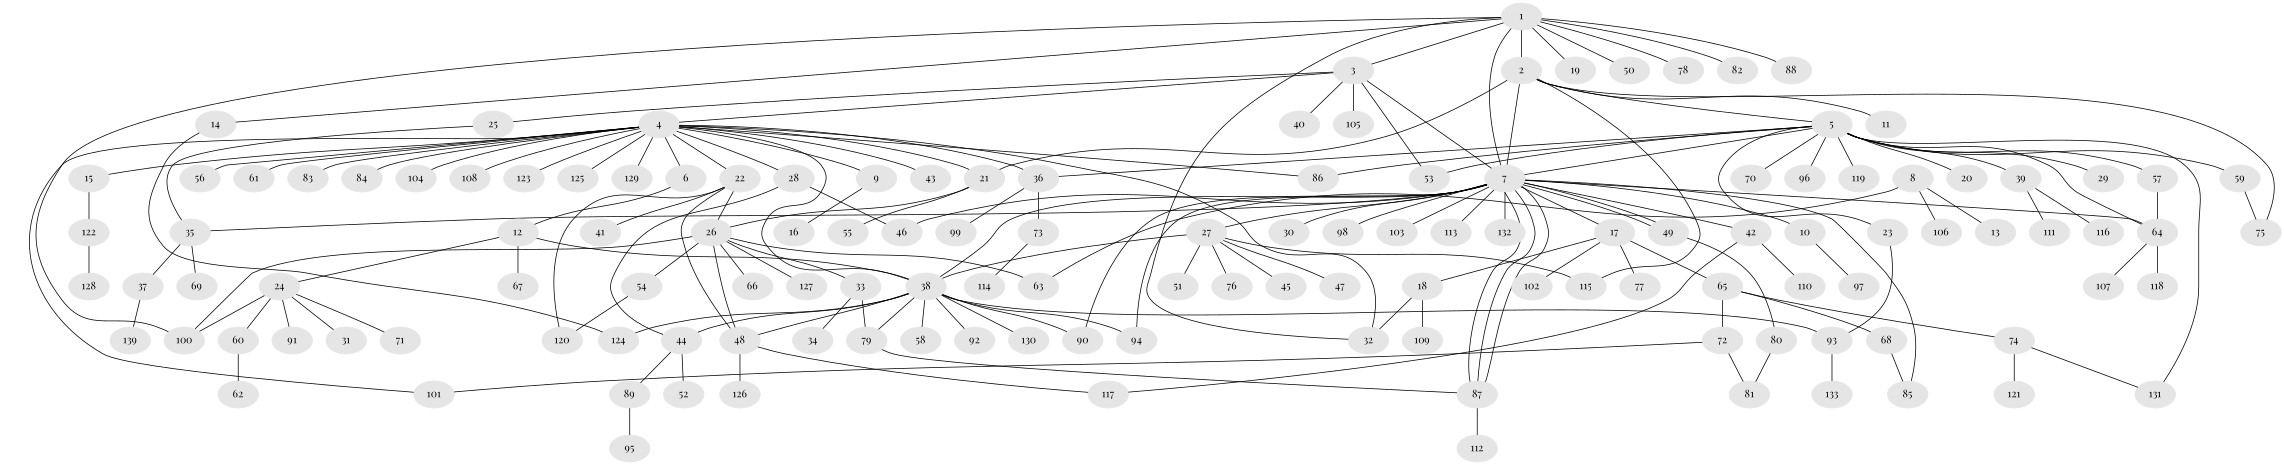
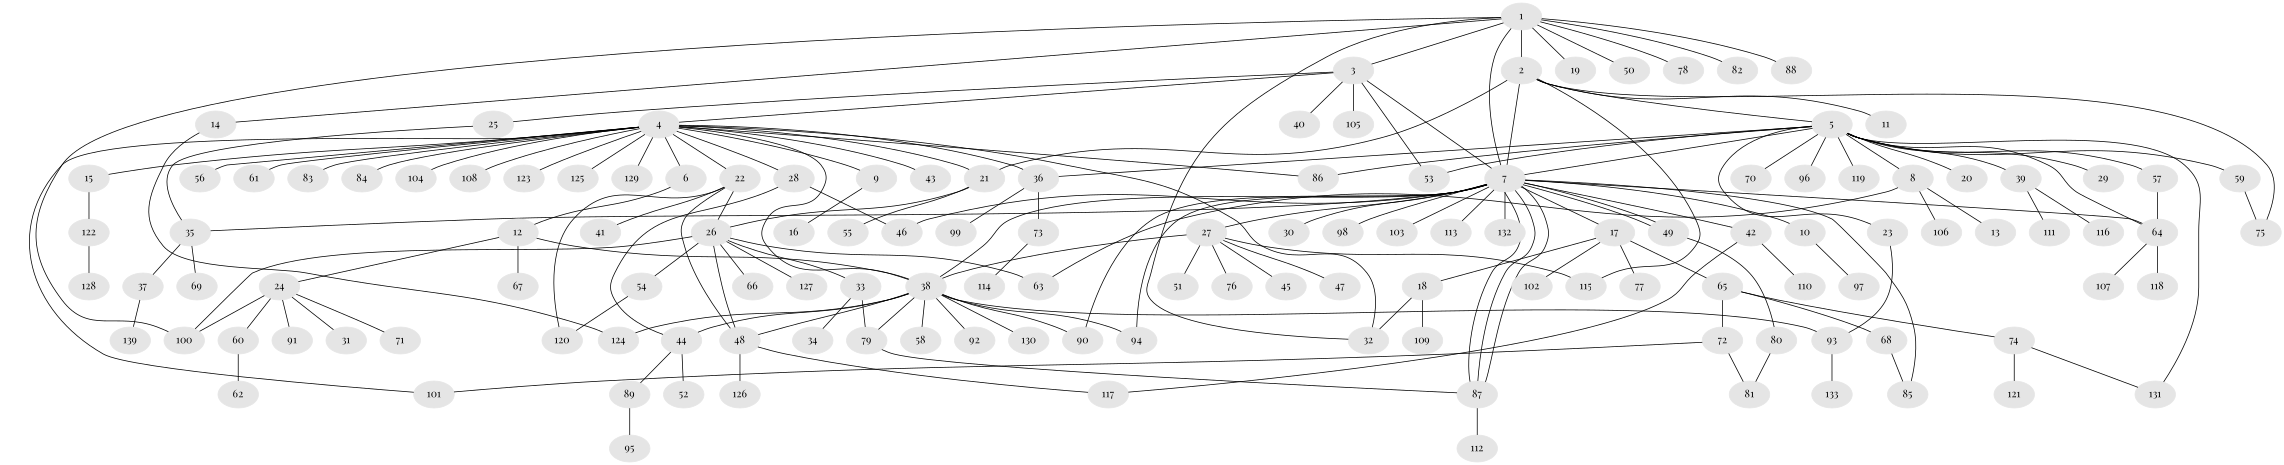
  graph {
    fontname="Playfair Display"
    node [color=gray90 fontname="Playfair Display" style=filled]
    edge [fontname="Playfair Display"]
    1
    2
    3
    7
    14
    19
    32
    50
    78
    82
    88
    100
    5
    11
    21
    75
    115
    4
    25
    40
    53
    105
    38
    64
    10
    17
    27
    30
    35
    42
    46
    49
    85
    87
    90
    94
    98
    103
    113
    132
    124
    36
    86
    8
    20
    23
    29
    39
    57
    59
    70
    96
    119
    131
    26
    55
    6
    9
    15
    22
    28
    43
    56
    61
    83
    84
    101
    104
    108
    123
    125
    129
    12
    16
    122
    41
    48
    120
    44
    73
    99
    93
    79
    58
    92
    130
    13
    63
    106
    111
    116
    107
    118
    24
    67
    97
    18
    65
    77
    102
    45
    47
    51
    76
    37
    69
    110
    117
    80
    112
    31
    60
    71
    91
    128
    109
    68
    72
    74
    33
    54
    66
    127
    126
    133
    62
    34
    52
    89
    n130 [label=139]
    114
    95
    81
    121
    1 -- 2
    1 -- 3
    1 -- 7
    1 -- 14
    1 -- 19
    1 -- 32
    1 -- 50
    1 -- 78
    1 -- 82
    1 -- 88
    1 -- 100
    2 -- 7
    2 -- 5
    2 -- 11
    2 -- 21
    2 -- 75
    2 -- 115
    3 -- 7
    3 -- 4
    3 -- 25
    3 -- 40
    3 -- 53
    3 -- 105
    7 -- 38
    7 -- 64
    7 -- 10
    7 -- 17
    7 -- 27
    7 -- 30
    7 -- 35
    7 -- 42
    7 -- 46
    7 -- 49
    7 -- 49
    7 -- 85
    7 -- 87
    7 -- 87
    7 -- 87
    7 -- 90
    7 -- 94
    7 -- 98
    7 -- 103
    7 -- 113
    7 -- 132
    14 -- 124
    5 -- 7
    5 -- 53
    5 -- 64
    5 -- 36
    5 -- 86
+   5 -- 8
    5 -- 20
    5 -- 23
    5 -- 29
    5 -- 39
    5 -- 57
    5 -- 59
    5 -- 70
    5 -- 96
    5 -- 119
    5 -- 131
    21 -- 26
    21 -- 55
    4 -- 32
    4 -- 21
    4 -- 38
    4 -- 36
    4 -- 86
    4 -- 6
    4 -- 9
    4 -- 15
    4 -- 22
    4 -- 28
    4 -- 43
    4 -- 56
    4 -- 61
    4 -- 83
    4 -- 84
    4 -- 101
    4 -- 104
    4 -- 108
    4 -- 123
    4 -- 125
    4 -- 129
    25 -- 35
    38 -- 90
    38 -- 94
    38 -- 124
    38 -- 48
    38 -- 44
    38 -- 93
    38 -- 79
    38 -- 58
    38 -- 92
    38 -- 130
    64 -- 107
    64 -- 118
    10 -- 97
    17 -- 18
    17 -- 65
    17 -- 77
    17 -- 102
    27 -- 115
    27 -- 38
    27 -- 45
    27 -- 47
    27 -- 51
    27 -- 76
    35 -- 37
    35 -- 69
    42 -- 110
    42 -- 117
    49 -- 80
    87 -- 112
    36 -- 73
    36 -- 99
    8 -- 13
    8 -- 63
    8 -- 106
    23 -- 93
    39 -- 111
    39 -- 116
    57 -- 64
    59 -- 75
    26 -- 100
    26 -- 48
    26 -- 63
    26 -- 33
    26 -- 54
    26 -- 66
    26 -- 127
    6 -- 12
    9 -- 16
    15 -- 122
    22 -- 26
    22 -- 41
    22 -- 48
    22 -- 120
    28 -- 46
    28 -- 44
    12 -- 38
    12 -- 24
    12 -- 67
    122 -- 128
    48 -- 117
    48 -- 126
    44 -- 52
    44 -- 89
    73 -- 114
    93 -- 133
    79 -- 87
    24 -- 100
    24 -- 31
    24 -- 60
    24 -- 71
    24 -- 91
    18 -- 32
    18 -- 109
    65 -- 68
    65 -- 72
    65 -- 74
    37 -- n130
    80 -- 81
    60 -- 62
    68 -- 85
    72 -- 101
    72 -- 81
    74 -- 131
    74 -- 121
    33 -- 79
    33 -- 34
    54 -- 120
    89 -- 95
  }
